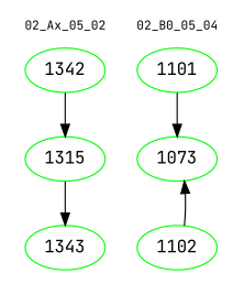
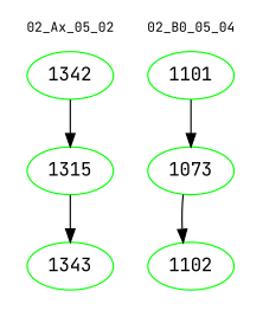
  digraph {
    fontname="JetBrains Mono"
    node [color=green fontname="JetBrains Mono"]
    edge [color=black fontname="JetBrains Mono"]
    n1 [label=1342]
    n2 [label=1315]
    n3 [label=1343]
    n4 [label=1101]
    n5 [label=1073]
    n6 [label=1102]
    subgraph cluster_1 {
      color=white
      fontsize=10
      label="02_Ax_05_02"
      n1
      n2
      n3
    }
    subgraph cluster_2 {
      color=white
      fontsize=10
      label="02_B0_05_04"
      n4
      n5
      n6
    }
    n1 -> n2
    n2 -> n3
    n4 -> n5
-   n6 -> n5
+   n5 -> n6
  }
